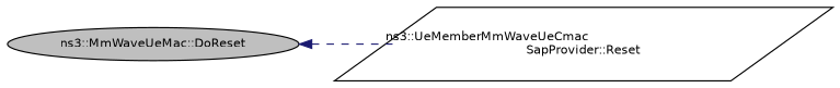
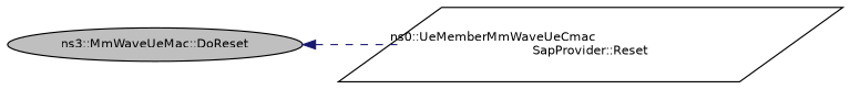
  digraph {
    rankdir=LR
    node [color=black fontname=Helvetica fontsize=10 style=filled]
    n1 [fillcolor=grey75 fontcolor=black height=0.2 label="ns3::MmWaveUeMac::DoReset" shape=ellipse width=0.4]
-   n2 [fillcolor=white height=0.2 label="ns3::UeMemberMmWaveUeCmac\lSapProvider::Reset" shape=parallelogram width=0.4]
+   n2 [fillcolor=white height=0.2 label="ns0::UeMemberMmWaveUeCmac\lSapProvider::Reset" shape=parallelogram width=0.4]
    n1 -> n2 [color=midnightblue dir=back fontname=Helvetica fontsize=10 labelfontname=Helvetica labelfontsize=10 style=dashed]
  }
